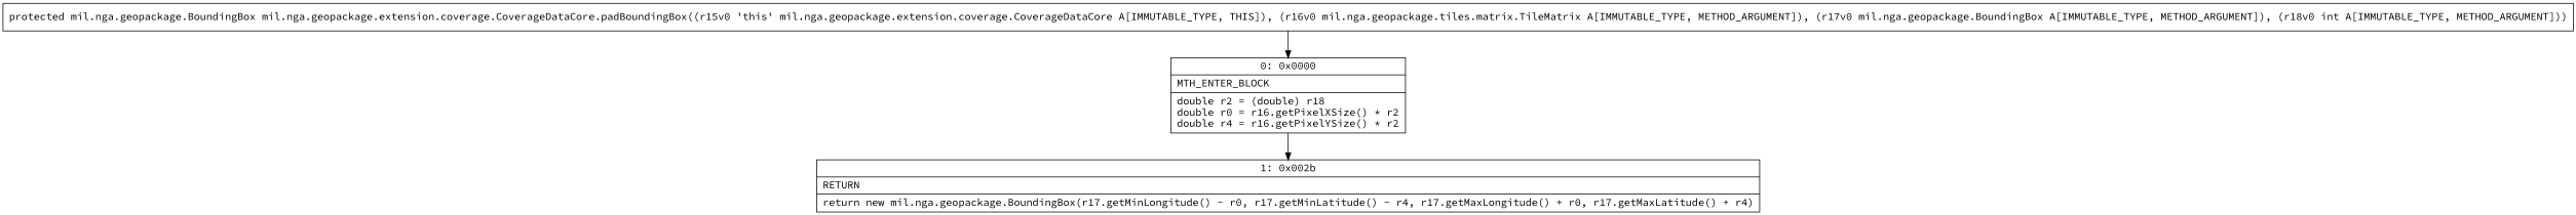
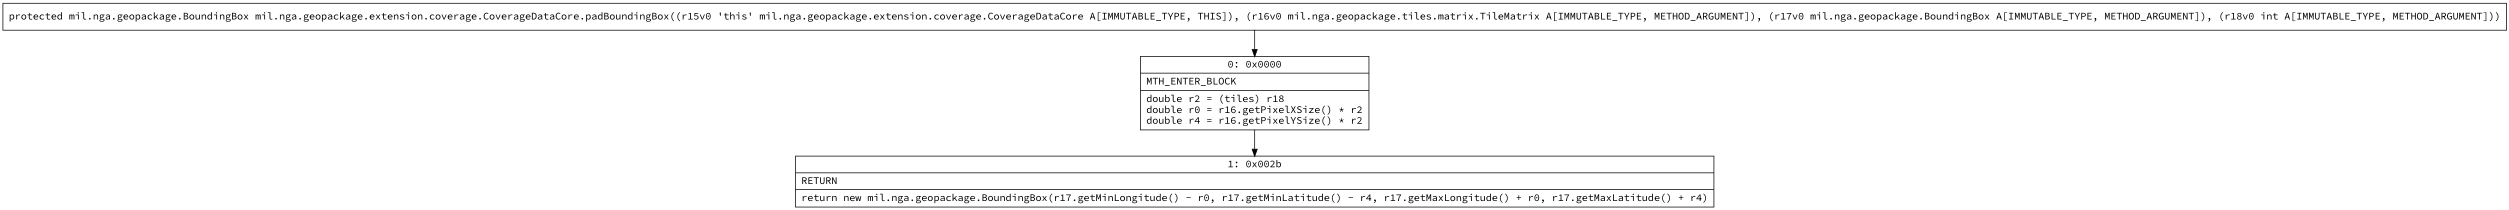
  digraph {
    fontname="Source Code Pro"
    node [shape=record fontname="Source Code Pro"]
    edge [fontname="Source Code Pro"]
-   n1 [label="{0\:\ 0x0000|MTH_ENTER_BLOCK\l|double r2 = (double) r18\ldouble r0 = r16.getPixelXSize() * r2\ldouble r4 = r16.getPixelYSize() * r2\l}"]
+   n1 [label="{0\:\ 0x0000|MTH_ENTER_BLOCK\l|double r2 = (tiles) r18\ldouble r0 = r16.getPixelXSize() * r2\ldouble r4 = r16.getPixelYSize() * r2\l}"]
    n2 [label="{1\:\ 0x002b|RETURN\l|return new mil.nga.geopackage.BoundingBox(r17.getMinLongitude() \- r0, r17.getMinLatitude() \- r4, r17.getMaxLongitude() + r0, r17.getMaxLatitude() + r4)\l}"]
    n3 [label="{protected mil.nga.geopackage.BoundingBox mil.nga.geopackage.extension.coverage.CoverageDataCore.padBoundingBox((r15v0 'this' mil.nga.geopackage.extension.coverage.CoverageDataCore A[IMMUTABLE_TYPE, THIS]), (r16v0 mil.nga.geopackage.tiles.matrix.TileMatrix A[IMMUTABLE_TYPE, METHOD_ARGUMENT]), (r17v0 mil.nga.geopackage.BoundingBox A[IMMUTABLE_TYPE, METHOD_ARGUMENT]), (r18v0 int A[IMMUTABLE_TYPE, METHOD_ARGUMENT])) }"]
    n1 -> n2
    n3 -> n1
  }
